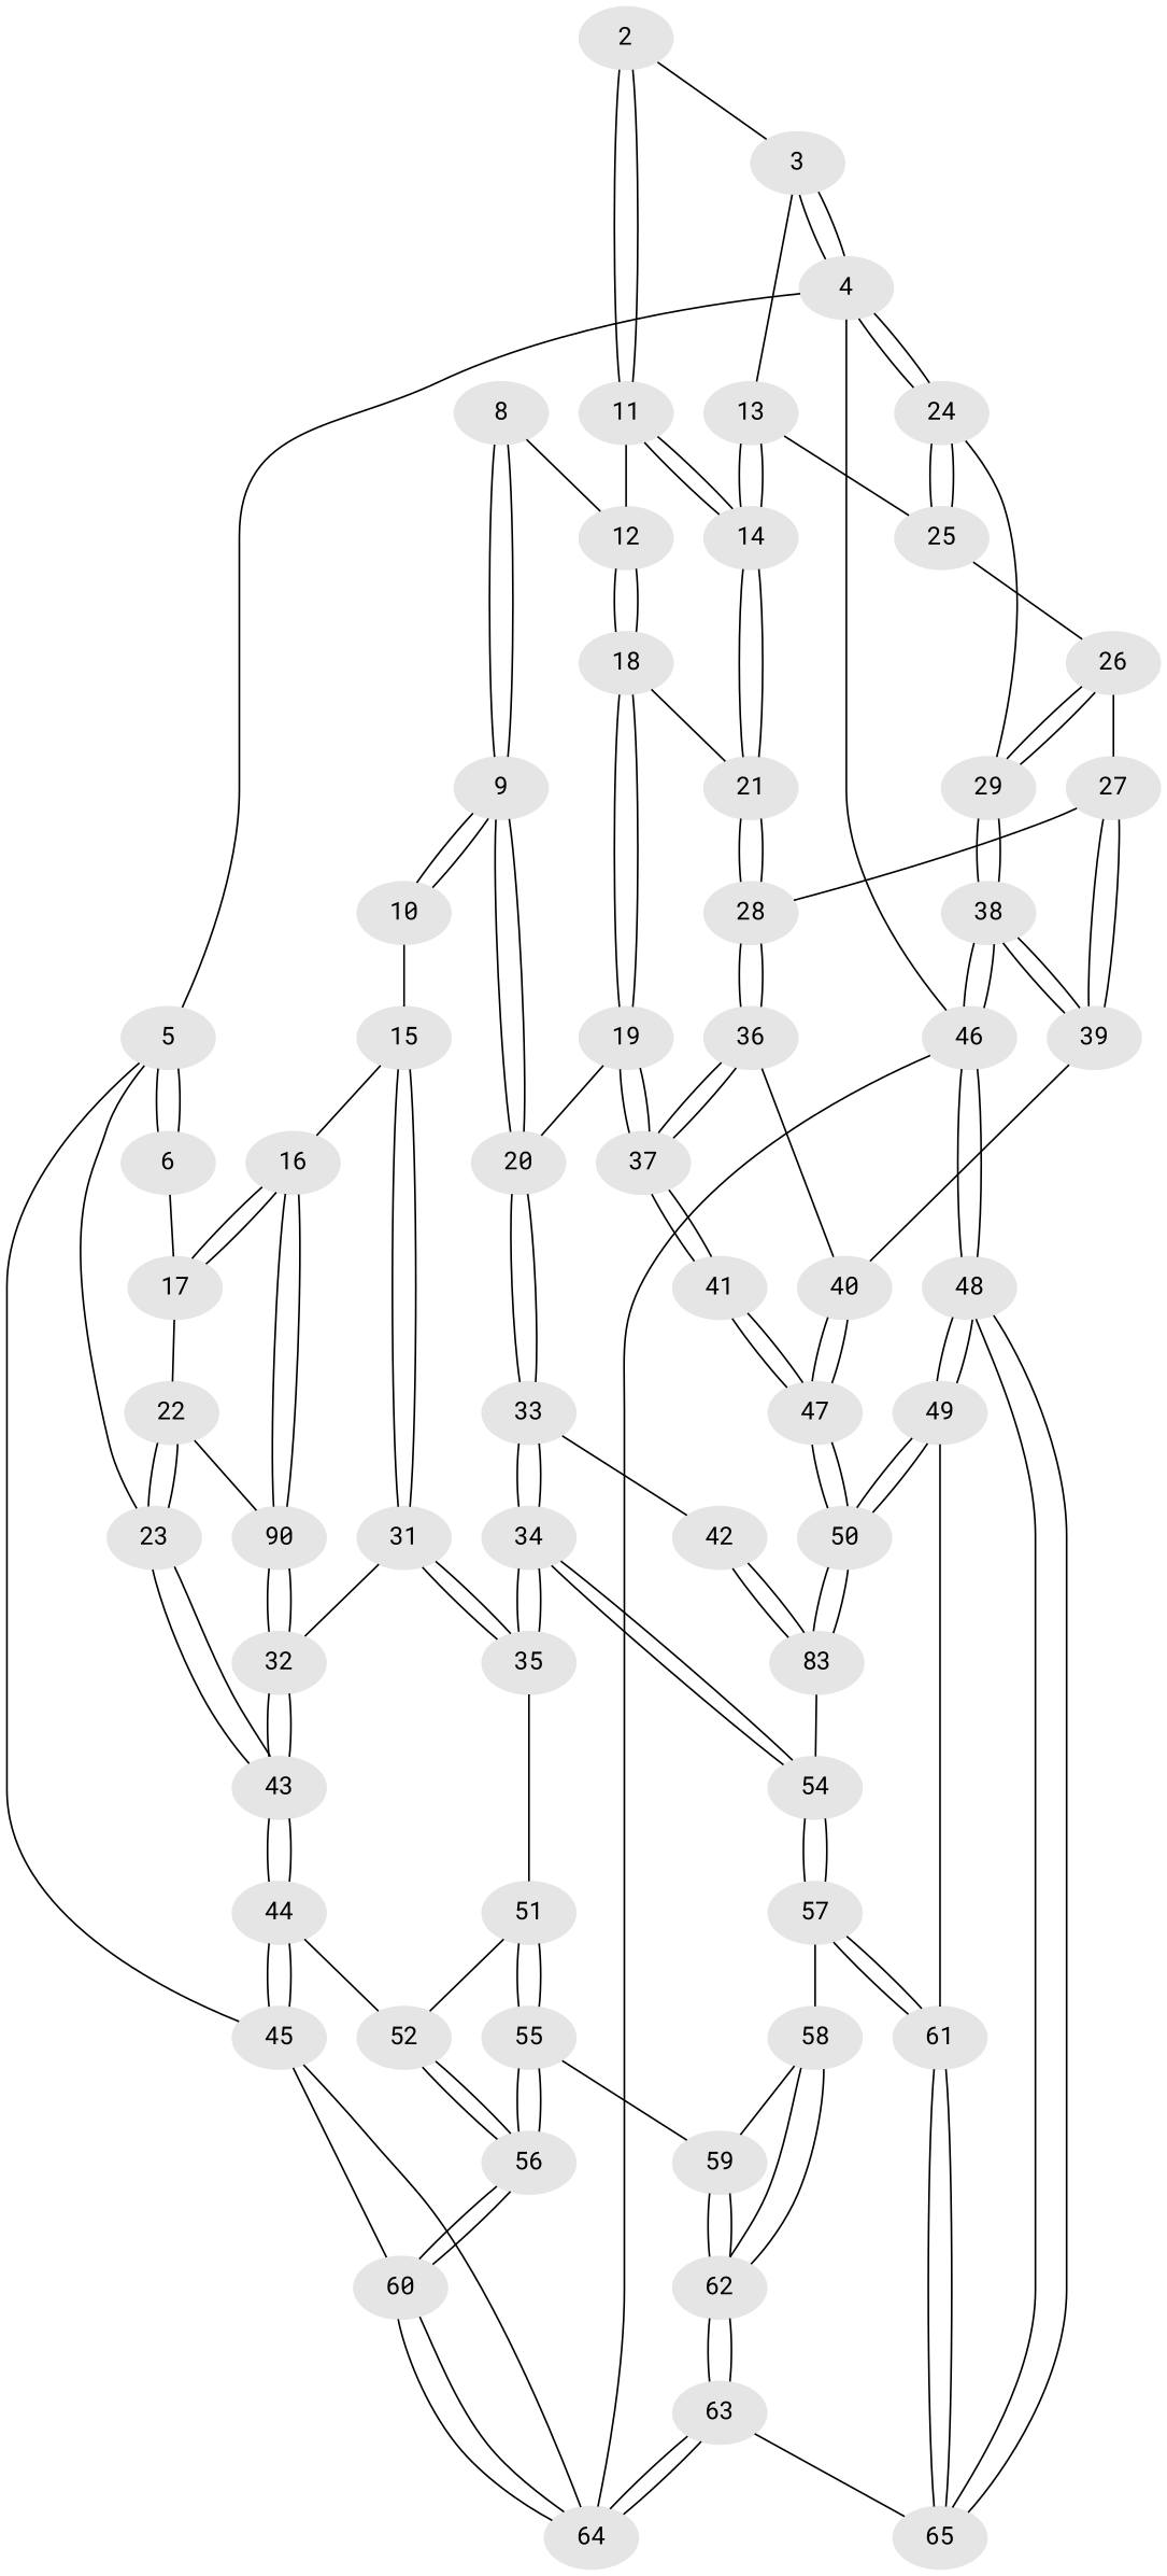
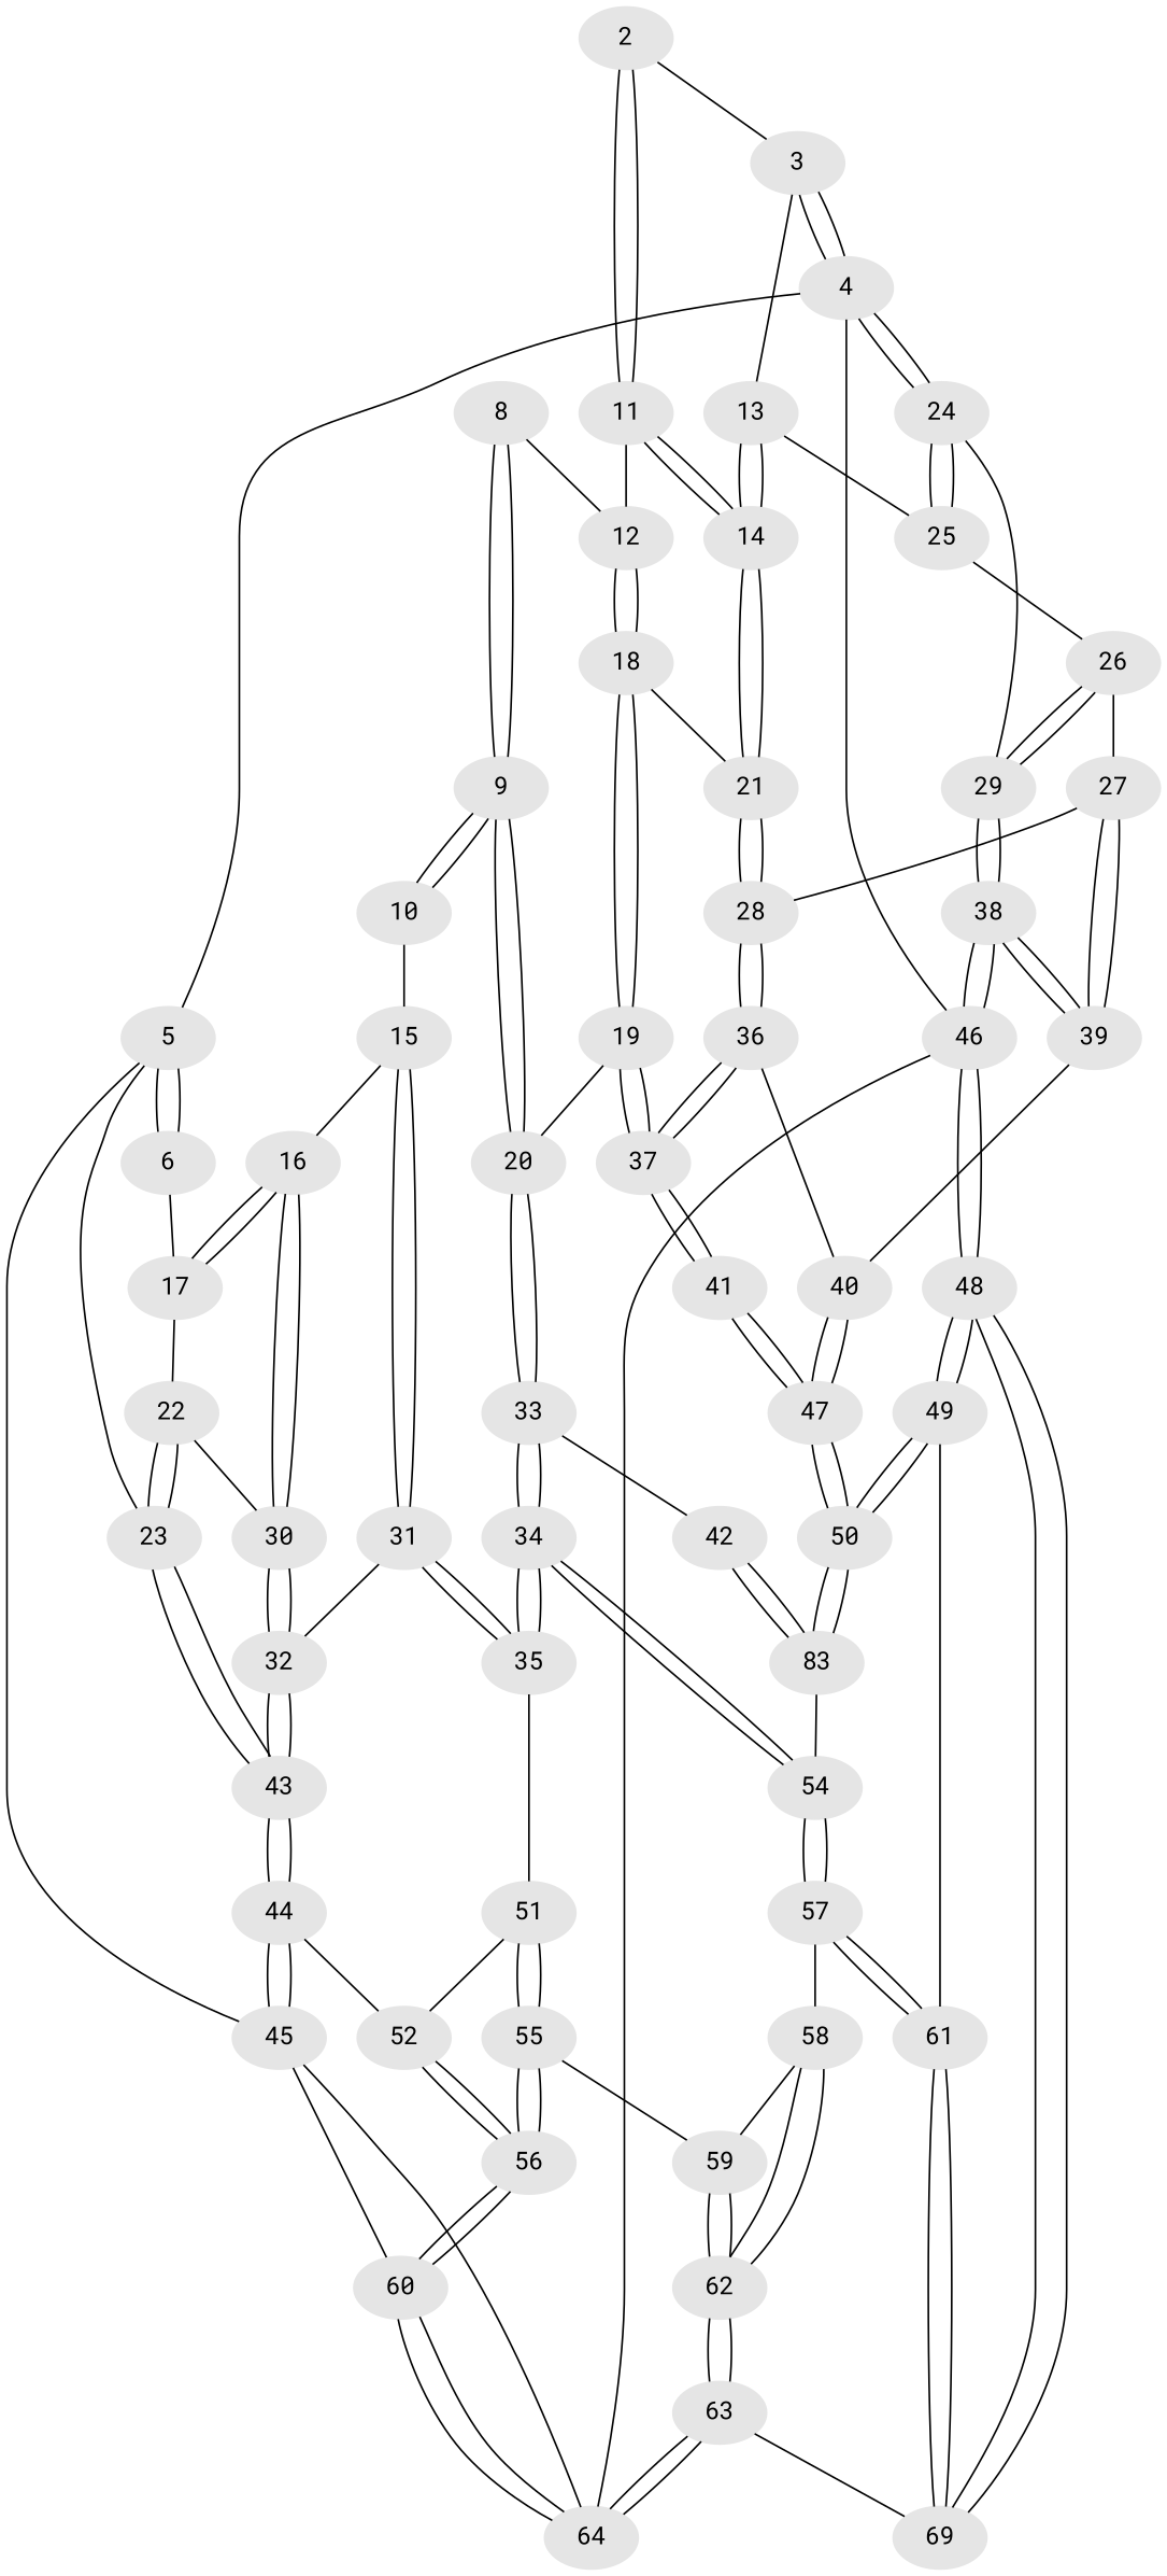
  graph {
    fontname="Roboto Mono"
    node [color=gray90 fontname="Roboto Mono" style=filled]
    edge [fontname="Roboto Mono"]
    2
    3
    11
    8
    9
    12
    4
    13
    14
    5
    24
    46
    25
    6
    23
    45
    29
    64
    48
    17
    43
    60
    22
    10
    15
    20
    18
    33
    16
    31
    21
    19
    26
    28
-   30 [label=90]
+   30
    32
    35
    37
    41
    34
    42
    36
    44
    38
    27
    39
    40
    51
    54
    n50 [label=83]
    57
    52
    55
    47
    50
    56
    49
-   65
+   65 [label=69]
    61
    59
    58
    62
    63
    2 -- 3
    2 -- 11
    2 -- 11
    3 -- 4
    3 -- 4
    3 -- 13
    11 -- 12
    11 -- 14
    11 -- 14
    8 -- 9
    8 -- 9
    8 -- 12
    9 -- 10
    9 -- 10
    9 -- 20
    9 -- 20
    12 -- 18
    12 -- 18
    4 -- 5
    4 -- 24
    4 -- 24
    4 -- 46
    13 -- 14
    13 -- 14
    13 -- 25
    14 -- 21
    14 -- 21
    5 -- 6
    5 -- 6
    5 -- 23
    5 -- 45
    24 -- 25
    24 -- 25
    24 -- 29
    46 -- 64
    46 -- 48
    46 -- 48
    25 -- 26
    6 -- 17
    23 -- 43
    23 -- 43
    45 -- 64
    45 -- 60
    29 -- 38
    29 -- 38
    48 -- 49
    48 -- 49
    48 -- 65
    48 -- 65
    17 -- 22
    43 -- 44
    43 -- 44
    60 -- 64
    60 -- 64
    22 -- 23
    22 -- 23
    22 -- 30
    10 -- 15
    15 -- 16
    15 -- 31
    15 -- 31
    20 -- 33
    20 -- 33
    18 -- 21
    18 -- 19
    18 -- 19
    33 -- 34
    33 -- 34
    33 -- 42
    16 -- 17
    16 -- 17
    16 -- 30
    16 -- 30
    31 -- 32
    31 -- 35
    31 -- 35
    21 -- 28
    21 -- 28
    19 -- 20
    19 -- 37
    19 -- 37
    26 -- 29
    26 -- 29
    26 -- 27
    28 -- 36
    28 -- 36
    30 -- 32
    30 -- 32
    32 -- 43
    32 -- 43
    35 -- 51
    37 -- 41
    37 -- 41
    41 -- 47
    41 -- 47
    34 -- 35
    34 -- 35
    34 -- 54
    34 -- 54
    42 -- n50
    42 -- n50
    36 -- 37
    36 -- 37
    36 -- 40
    44 -- 45
    44 -- 45
    44 -- 52
    38 -- 46
    38 -- 46
    38 -- 39
    38 -- 39
    27 -- 28
    27 -- 39
    27 -- 39
    39 -- 40
    40 -- 47
    40 -- 47
    51 -- 52
    51 -- 55
    51 -- 55
    54 -- 57
    54 -- 57
    n50 -- 54
    57 -- 61
    57 -- 61
    57 -- 58
    52 -- 56
    52 -- 56
    55 -- 56
    55 -- 56
    55 -- 59
    47 -- 50
    47 -- 50
    50 -- n50
    50 -- n50
    56 -- 60
    56 -- 60
    49 -- 50
    49 -- 50
    49 -- 61
    61 -- 65
    61 -- 65
    59 -- 62
    59 -- 62
    58 -- 59
    58 -- 62
    58 -- 62
    62 -- 63
    62 -- 63
    63 -- 64
    63 -- 64
    63 -- 65
  }
